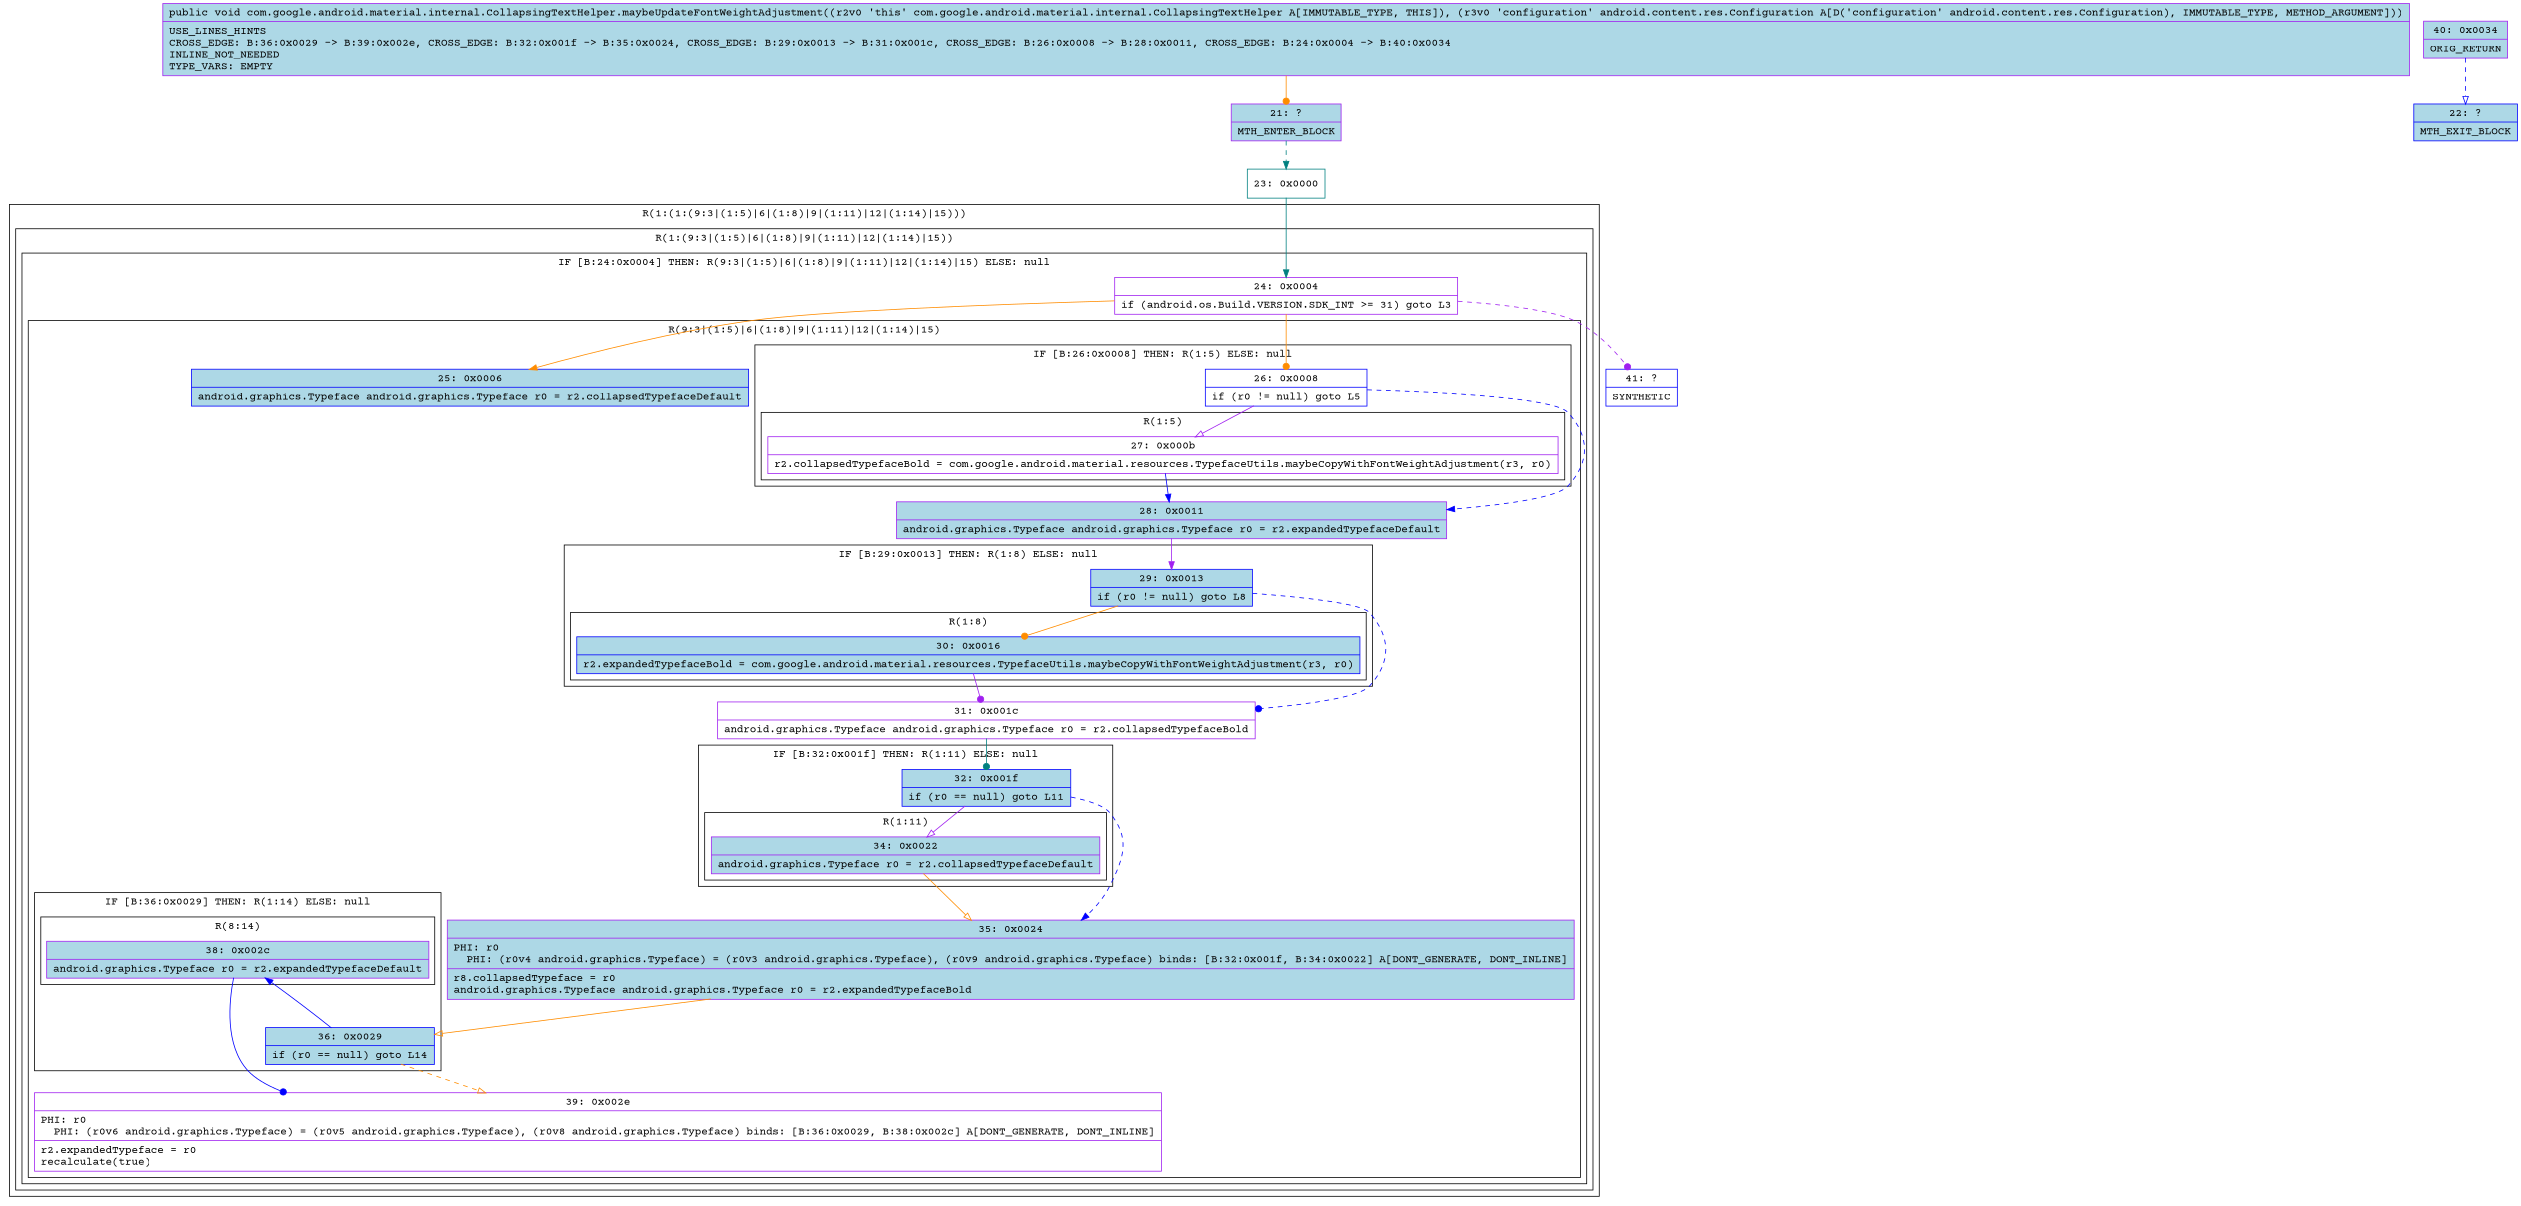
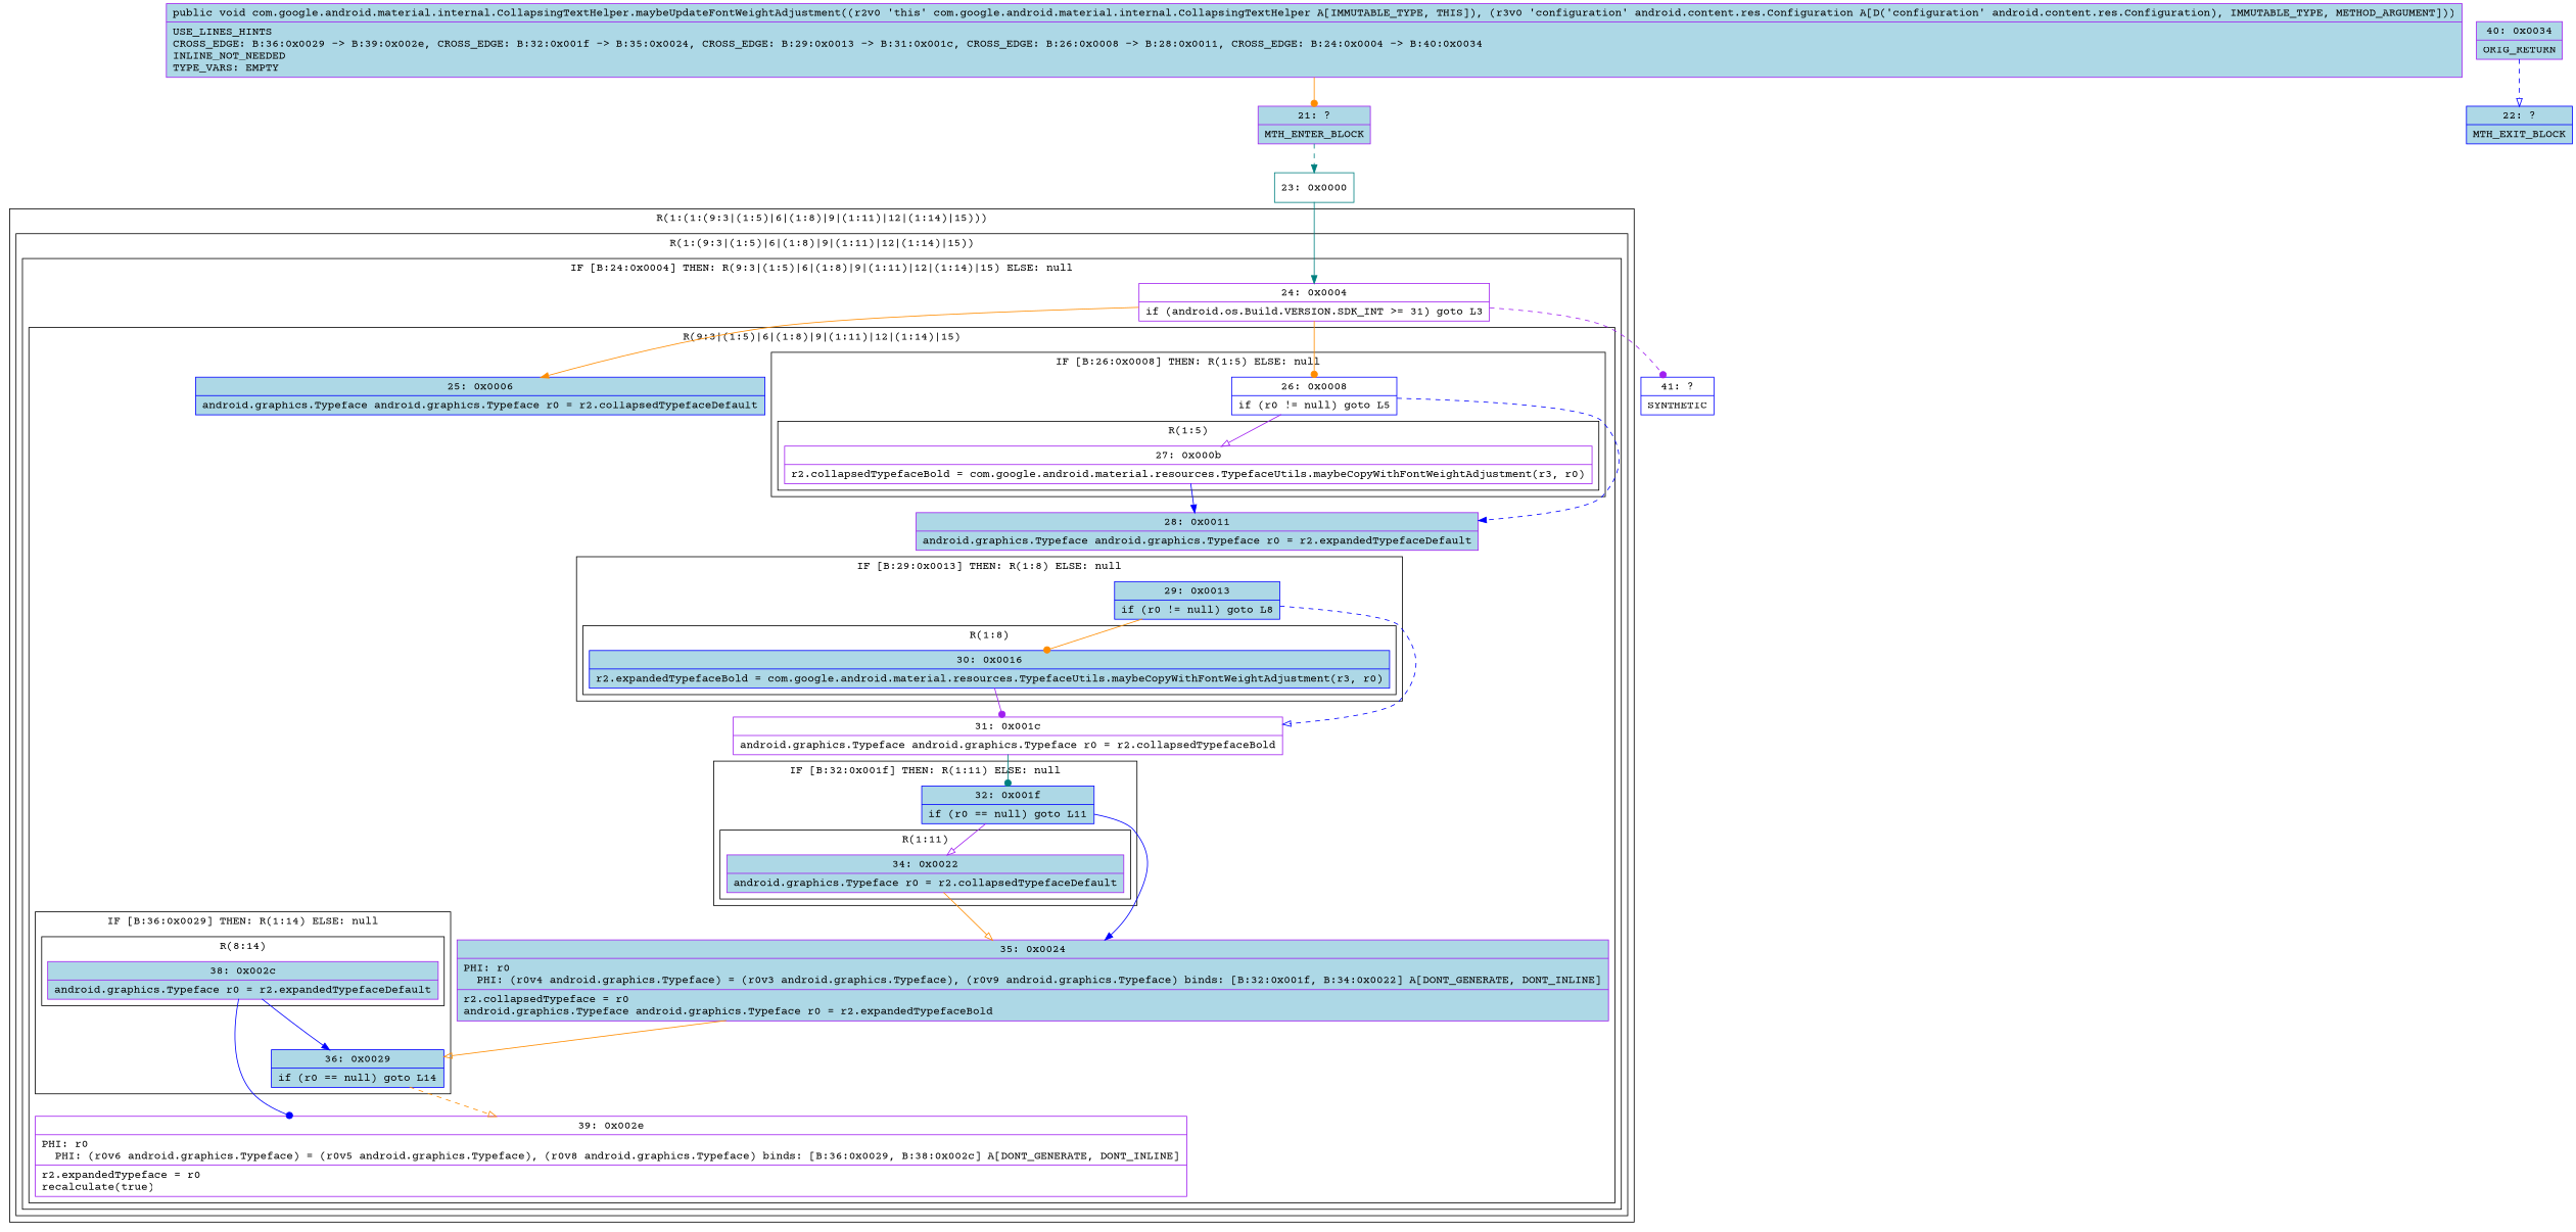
  digraph {
    fontname="Courier Prime"
    node [color=purple fillcolor=lightblue fontname="Courier Prime" shape=record style=filled]
    edge [arrowhead=normal color=blue fontname="Courier Prime"]
    n1 [fillcolor=white label="{27\:\ 0x000b|r2.collapsedTypefaceBold = com.google.android.material.resources.TypefaceUtils.maybeCopyWithFontWeightAdjustment(r3, r0)\l}"]
    n2 [color=blue fillcolor=white label="{26\:\ 0x0008|if (r0 != null) goto L5\l}"]
    n3 [color=blue label="{30\:\ 0x0016|r2.expandedTypefaceBold = com.google.android.material.resources.TypefaceUtils.maybeCopyWithFontWeightAdjustment(r3, r0)\l}"]
    n4 [color=blue label="{29\:\ 0x0013|if (r0 != null) goto L8\l}"]
    n5 [label="{34\:\ 0x0022|android.graphics.Typeface r0 = r2.collapsedTypefaceDefault\l}"]
    n6 [color=blue label="{32\:\ 0x001f|if (r0 == null) goto L11\l}"]
    n7 [label="{38\:\ 0x002c|android.graphics.Typeface r0 = r2.expandedTypefaceDefault\l}"]
    n8 [color=blue label="{36\:\ 0x0029|if (r0 == null) goto L14\l}"]
    n9 [color=blue label="{25\:\ 0x0006|android.graphics.Typeface android.graphics.Typeface r0 = r2.collapsedTypefaceDefault\l}"]
    n10 [label="{28\:\ 0x0011|android.graphics.Typeface android.graphics.Typeface r0 = r2.expandedTypefaceDefault\l}"]
    n11 [fillcolor=white label="{31\:\ 0x001c|android.graphics.Typeface android.graphics.Typeface r0 = r2.collapsedTypefaceBold\l}"]
-   n12 [label="{35\:\ 0x0024|PHI: r0 \l  PHI: (r0v4 android.graphics.Typeface) = (r0v3 android.graphics.Typeface), (r0v9 android.graphics.Typeface) binds: [B:32:0x001f, B:34:0x0022] A[DONT_GENERATE, DONT_INLINE]\l|r8.collapsedTypeface = r0\landroid.graphics.Typeface android.graphics.Typeface r0 = r2.expandedTypefaceBold\l}"]
+   n12 [label="{35\:\ 0x0024|PHI: r0 \l  PHI: (r0v4 android.graphics.Typeface) = (r0v3 android.graphics.Typeface), (r0v9 android.graphics.Typeface) binds: [B:32:0x001f, B:34:0x0022] A[DONT_GENERATE, DONT_INLINE]\l|r2.collapsedTypeface = r0\landroid.graphics.Typeface android.graphics.Typeface r0 = r2.expandedTypefaceBold\l}"]
    n13 [fillcolor=white label="{39\:\ 0x002e|PHI: r0 \l  PHI: (r0v6 android.graphics.Typeface) = (r0v5 android.graphics.Typeface), (r0v8 android.graphics.Typeface) binds: [B:36:0x0029, B:38:0x002c] A[DONT_GENERATE, DONT_INLINE]\l|r2.expandedTypeface = r0\lrecalculate(true)\l}"]
    n14 [fillcolor=white label="{24\:\ 0x0004|if (android.os.Build.VERSION.SDK_INT \>= 31) goto L3\l}"]
    n15 [color=blue fillcolor=white label="{41\:\ ?|SYNTHETIC\l}"]
    n16 [label="{40\:\ 0x0034|ORIG_RETURN\l}"]
    n17 [color=blue label="{22\:\ ?|MTH_EXIT_BLOCK\l}"]
    n18 [label="{21\:\ ?|MTH_ENTER_BLOCK\l}"]
    n19 [color=teal fillcolor=white label="{23\:\ 0x0000}"]
    n20 [label="{public void com.google.android.material.internal.CollapsingTextHelper.maybeUpdateFontWeightAdjustment((r2v0 'this' com.google.android.material.internal.CollapsingTextHelper A[IMMUTABLE_TYPE, THIS]), (r3v0 'configuration' android.content.res.Configuration A[D('configuration' android.content.res.Configuration), IMMUTABLE_TYPE, METHOD_ARGUMENT]))  | USE_LINES_HINTS\lCROSS_EDGE: B:36:0x0029 \-\> B:39:0x002e, CROSS_EDGE: B:32:0x001f \-\> B:35:0x0024, CROSS_EDGE: B:29:0x0013 \-\> B:31:0x001c, CROSS_EDGE: B:26:0x0008 \-\> B:28:0x0011, CROSS_EDGE: B:24:0x0004 \-\> B:40:0x0034\lINLINE_NOT_NEEDED\lTYPE_VARS: EMPTY\l}"]
    subgraph cluster_1 {
      label="R(1:(1:(9:3|(1:5)|6|(1:8)|9|(1:11)|12|(1:14)|15)))"
      subgraph cluster_2 {
        label="R(1:(9:3|(1:5)|6|(1:8)|9|(1:11)|12|(1:14)|15))"
        subgraph cluster_3 {
          label="IF [B:24:0x0004] THEN: R(9:3|(1:5)|6|(1:8)|9|(1:11)|12|(1:14)|15) ELSE: null"
          n14
          subgraph cluster_4 {
            label="R(9:3|(1:5)|6|(1:8)|9|(1:11)|12|(1:14)|15)"
            n9
            n10
            n11
            n12
            n13
            subgraph cluster_5 {
              label="IF [B:26:0x0008] THEN: R(1:5) ELSE: null"
              n2
              subgraph cluster_6 {
                label="R(1:5)"
                n1
              }
            }
            subgraph cluster_7 {
              label="IF [B:29:0x0013] THEN: R(1:8) ELSE: null"
              n4
              subgraph cluster_8 {
                label="R(1:8)"
                n3
              }
            }
            subgraph cluster_9 {
              label="IF [B:32:0x001f] THEN: R(1:11) ELSE: null"
              n6
              subgraph cluster_10 {
                label="R(1:11)"
                n5
              }
            }
            subgraph cluster_11 {
              label="IF [B:36:0x0029] THEN: R(1:14) ELSE: null"
              n8
              subgraph cluster_12 {
                label="R(8:14)"
                n7
              }
            }
          }
        }
      }
    }
    n1 -> n10
    n2 -> n1 [arrowhead=onormal color=purple]
    n2 -> n10 [style=dashed]
    n3 -> n11 [arrowhead=dot color=purple]
    n4 -> n3 [arrowhead=dot color=darkorange]
-   n4 -> n11 [arrowhead=dot style=dashed]
+   n4 -> n11 [arrowhead=onormal style=dashed]
    n5 -> n12 [arrowhead=onormal color=darkorange]
    n6 -> n5 [arrowhead=onormal color=purple]
-   n6 -> n12 [style=dashed]
+   n6 -> n12 [style=solid]
    n7 -> n13 [arrowhead=dot]
-   n8 -> n7
+   n7 -> n8
    n8 -> n13 [arrowhead=onormal color=darkorange style=dashed]
-   n10 -> n4 [color=purple]
    n11 -> n6 [arrowhead=dot color=teal]
    n12 -> n8 [arrowhead=onormal color=darkorange]
    n14 -> n2 [arrowhead=dot color=darkorange]
    n14 -> n9 [color=darkorange]
    n14 -> n15 [arrowhead=dot color=purple style=dashed]
    n16 -> n17 [arrowhead=onormal style=dashed]
    n18 -> n19 [color=teal style=dashed]
    n19 -> n14 [color=teal]
    n20 -> n18 [arrowhead=dot color=darkorange]
  }
